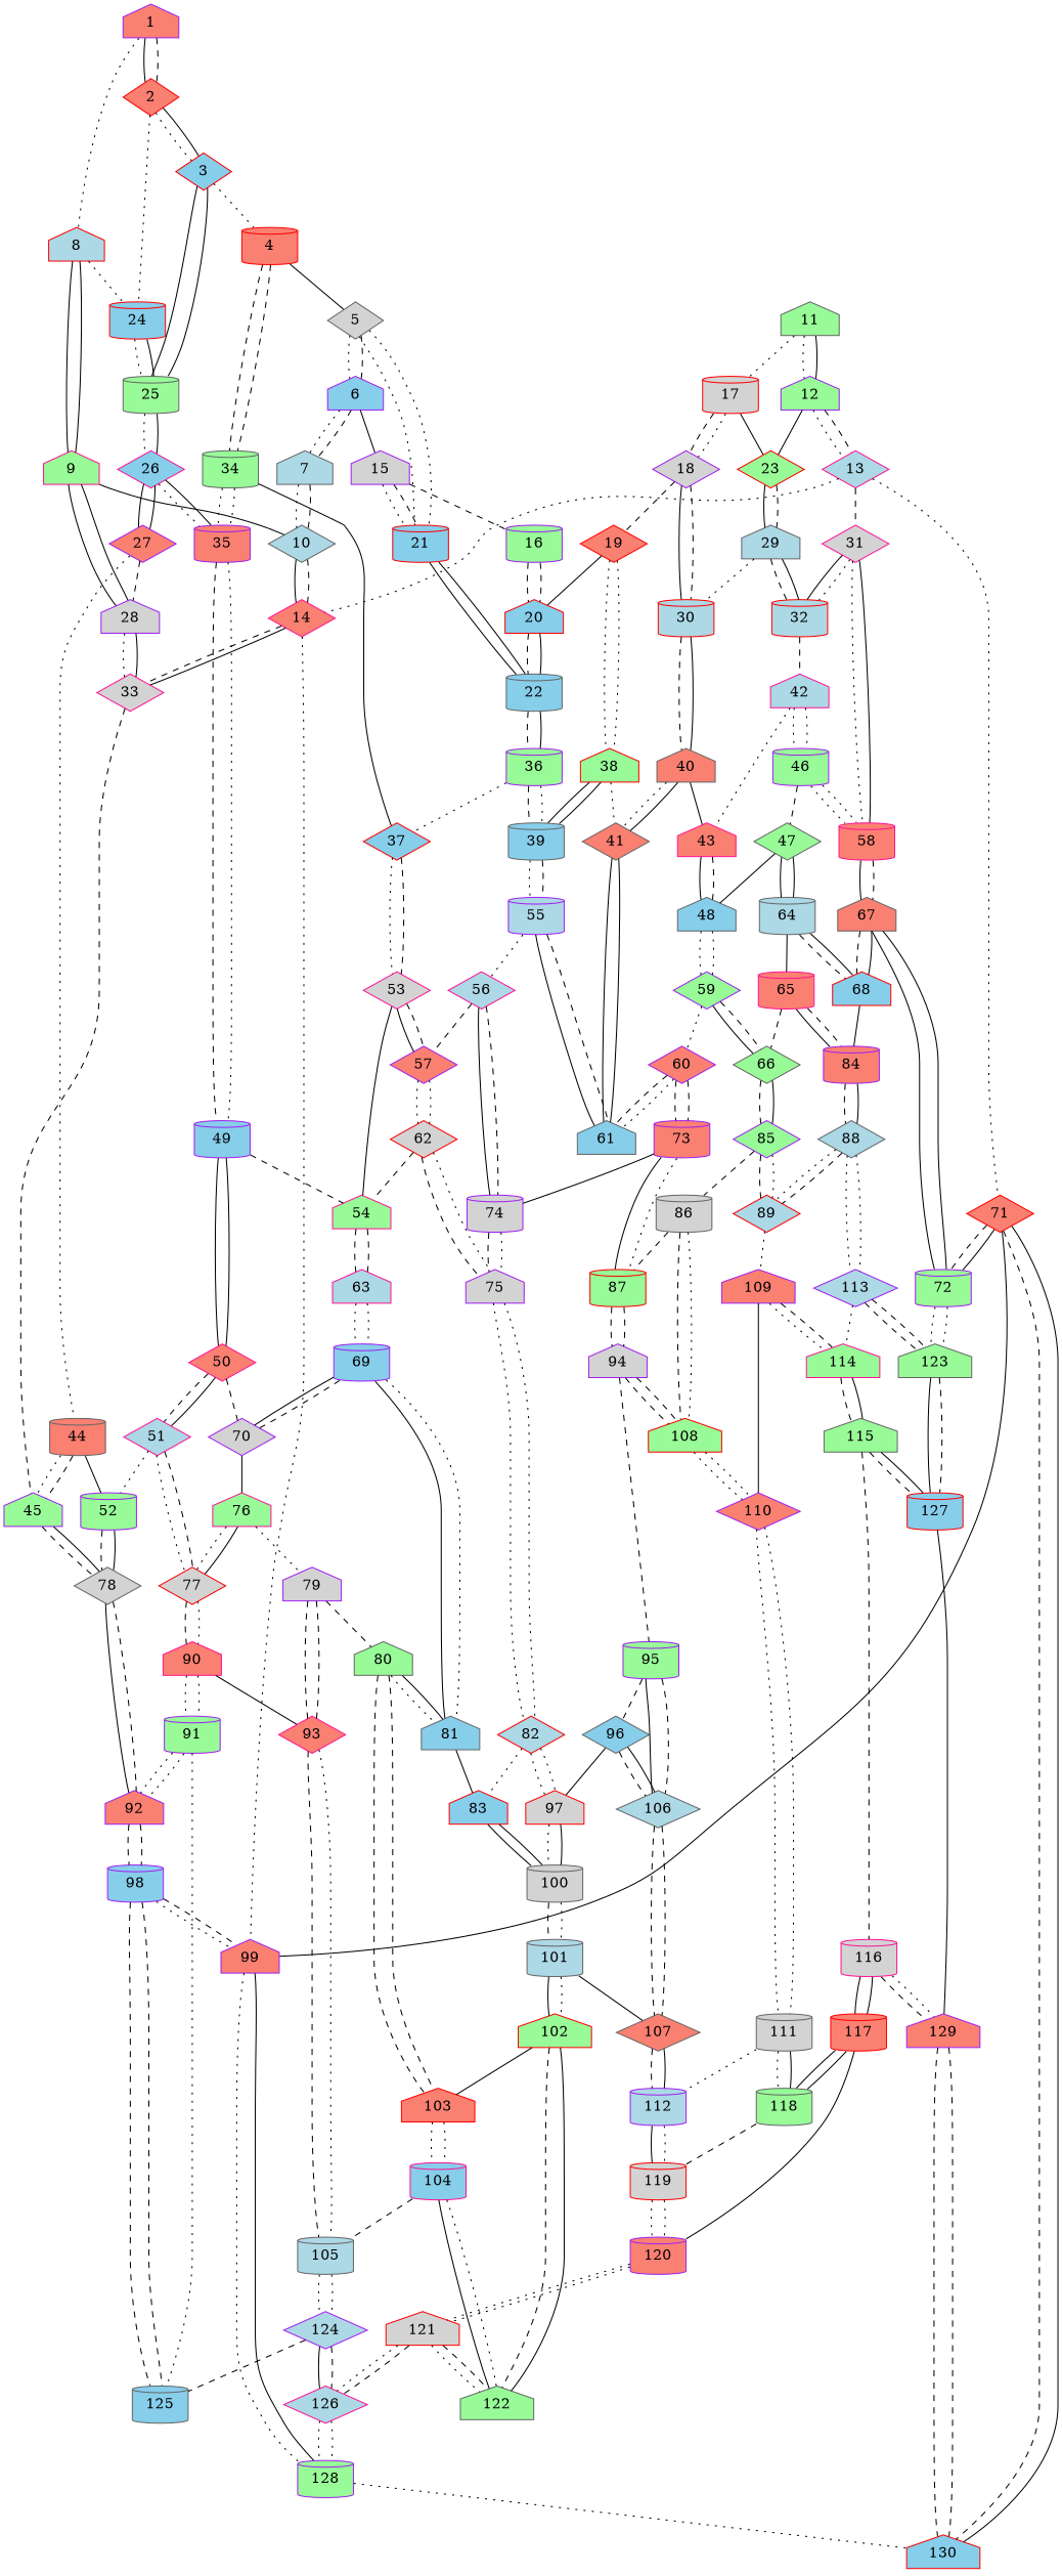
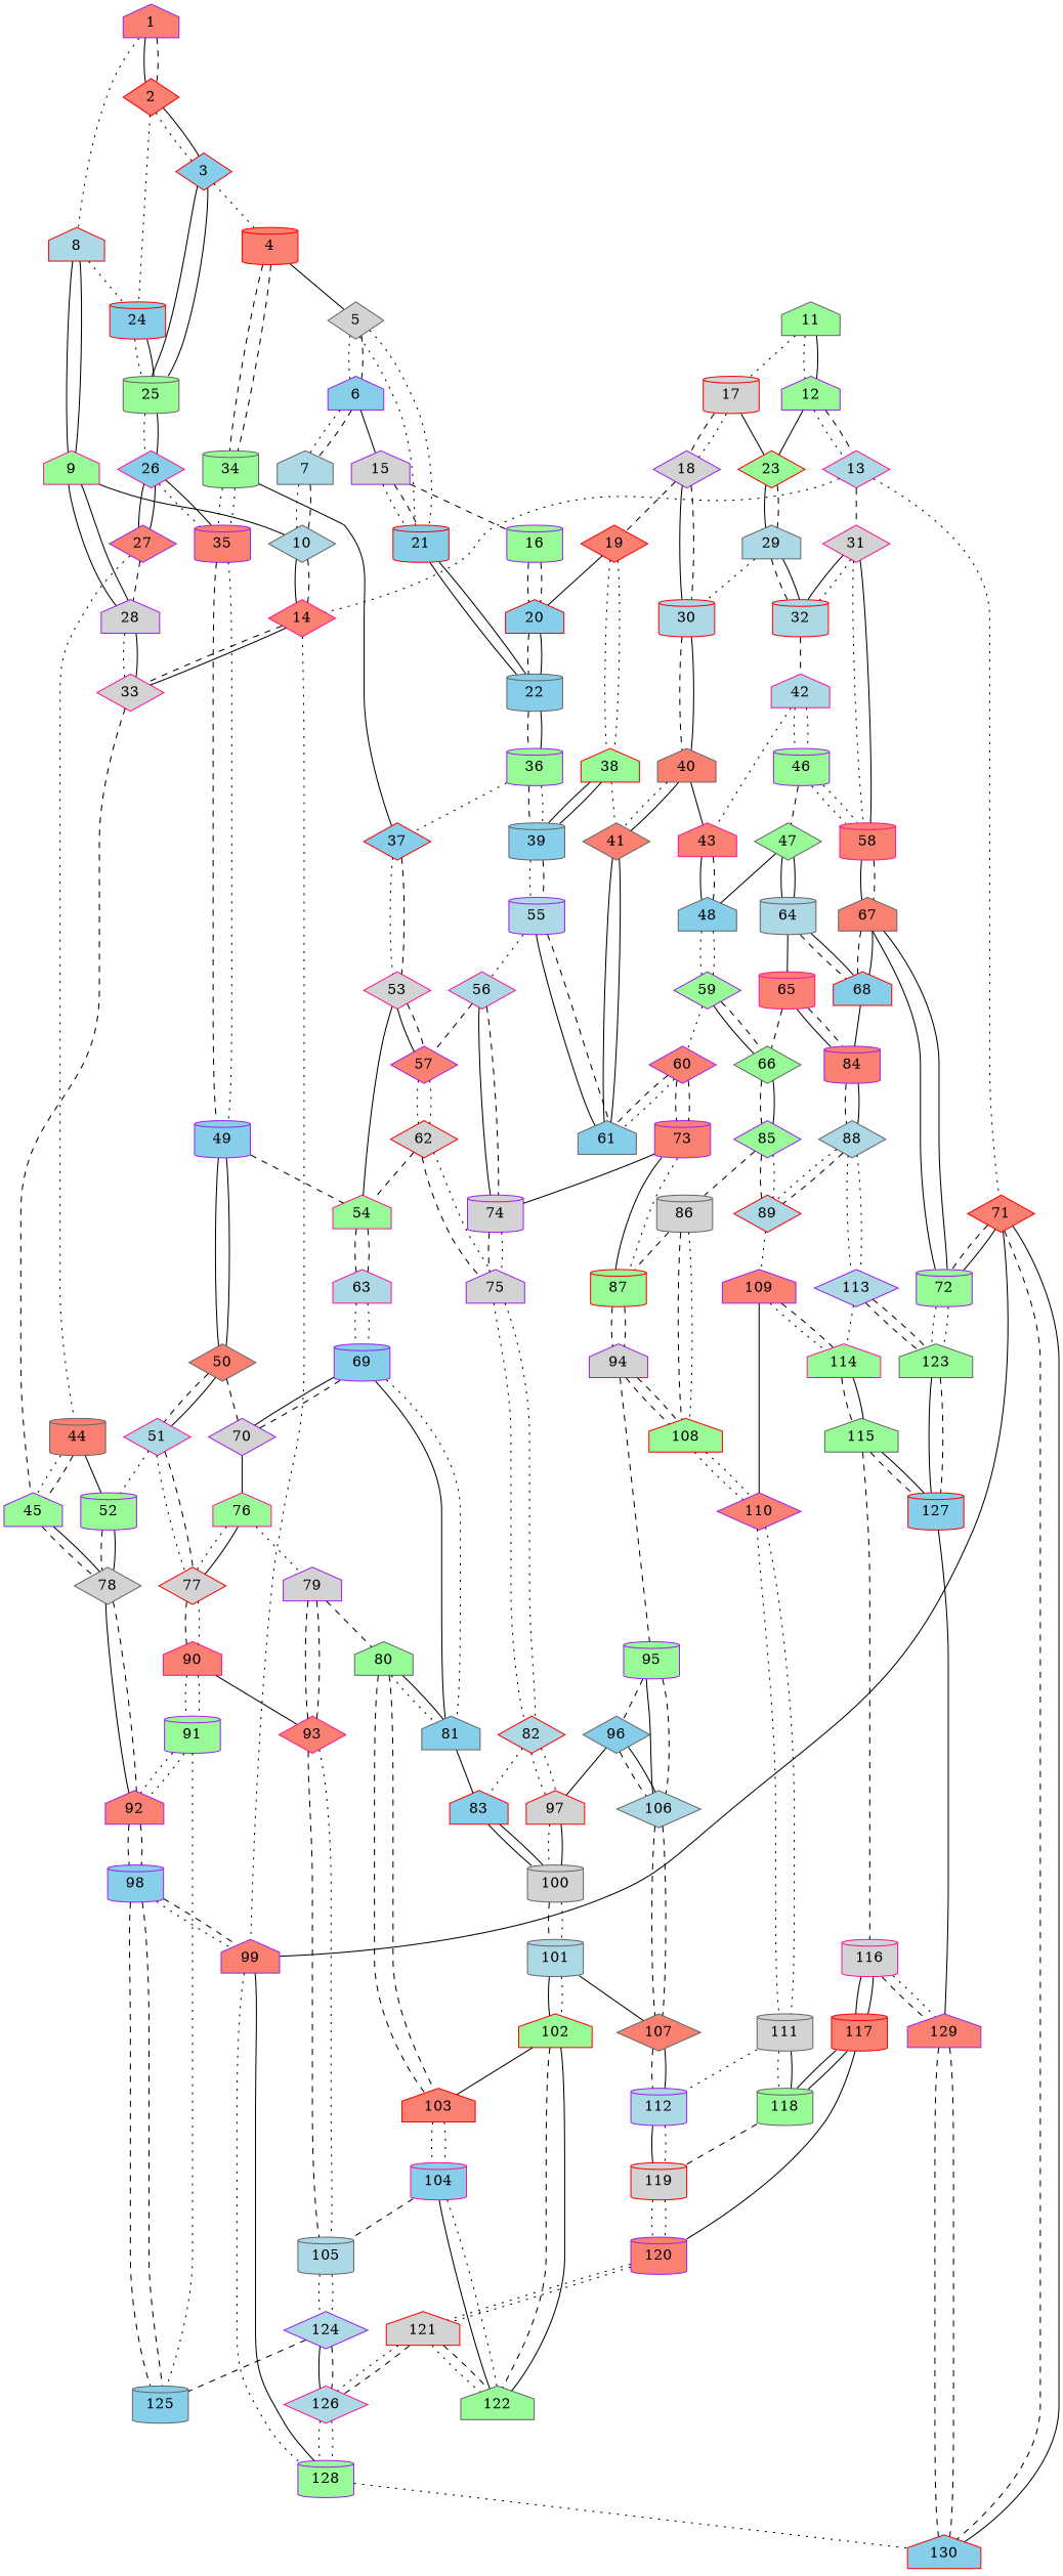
  graph {
    node [color=purple fillcolor=salmon shape=cylinder style=filled]
    edge [style=dotted]
    1 [shape=house]
    2 [color=red shape=diamond]
    8 [color=red fillcolor=lightblue shape=house]
    3 [color=red fillcolor=skyblue shape=diamond]
    24 [color=red fillcolor=skyblue]
    9 [color=deeppink fillcolor=palegreen shape=house]
    4 [color=red]
    25 [color=gray40 fillcolor=palegreen]
    5 [color=gray40 fillcolor=lightgrey shape=diamond]
    34 [color=gray40 fillcolor=palegreen]
    26 [color=deeppink fillcolor=skyblue shape=diamond]
    6 [fillcolor=skyblue shape=house]
    21 [color=red fillcolor=skyblue]
    35
    37 [color=red fillcolor=skyblue shape=diamond]
    7 [color=gray40 fillcolor=lightblue shape=house]
    15 [fillcolor=lightgrey shape=house]
    22 [color=gray40 fillcolor=skyblue]
    10 [color=gray40 fillcolor=lightblue shape=diamond]
    16 [fillcolor=palegreen]
    14 [color=deeppink shape=diamond]
    28 [fillcolor=lightgrey shape=house]
    33 [color=deeppink fillcolor=lightgrey shape=diamond]
    99 [shape=house]
    11 [color=gray40 fillcolor=palegreen shape=house]
    12 [fillcolor=palegreen shape=house]
    17 [color=red fillcolor=lightgrey]
    13 [color=deeppink fillcolor=lightblue shape=diamond]
    23 [color=red fillcolor=palegreen shape=diamond]
    18 [fillcolor=lightgrey shape=diamond]
    31 [color=deeppink fillcolor=lightgrey shape=diamond]
    71 [color=red shape=diamond]
    29 [color=gray40 fillcolor=lightblue shape=house]
    32 [color=red fillcolor=lightblue]
    58 [color=deeppink]
    72 [fillcolor=palegreen]
    130 [color=red fillcolor=skyblue shape=house]
    45 [fillcolor=palegreen shape=house]
    128 [fillcolor=palegreen]
    20 [color=red fillcolor=skyblue shape=house]
    19 [color=red shape=diamond]
    30 [color=red fillcolor=lightblue]
    38 [color=red fillcolor=palegreen shape=house]
    40 [color=gray40 shape=house]
    39 [color=gray40 fillcolor=skyblue]
    41 [color=gray40 shape=diamond]
    36 [fillcolor=palegreen]
    27 [shape=diamond]
    44 [color=gray40]
    49 [fillcolor=skyblue]
    52 [fillcolor=palegreen]
    42 [color=deeppink fillcolor=lightblue shape=house]
    43 [color=deeppink shape=house]
    67 [color=gray40 shape=house]
    46 [fillcolor=palegreen]
    78 [color=gray40 fillcolor=lightgrey shape=diamond]
    53 [color=deeppink fillcolor=lightgrey shape=diamond]
-   50 [color=deeppink shape=diamond]
+   50 [color=gray40 shape=diamond]
    54 [color=deeppink fillcolor=palegreen shape=house]
    55 [fillcolor=lightblue]
    57 [shape=diamond]
    61 [color=gray40 fillcolor=skyblue shape=house]
    56 [color=deeppink fillcolor=lightblue shape=diamond]
    48 [color=gray40 fillcolor=skyblue shape=house]
    47 [color=gray40 fillcolor=palegreen shape=diamond]
    59 [fillcolor=palegreen shape=diamond]
    92 [shape=house]
    64 [color=gray40 fillcolor=lightblue]
    65 [color=deeppink]
    68 [color=red fillcolor=skyblue shape=house]
    60 [shape=diamond]
    66 [color=gray40 fillcolor=palegreen shape=diamond]
    51 [color=deeppink fillcolor=lightblue shape=diamond]
    70 [fillcolor=lightgrey shape=diamond]
    63 [color=deeppink fillcolor=lightblue shape=house]
    77 [color=red fillcolor=lightgrey shape=diamond]
    76 [color=deeppink fillcolor=palegreen shape=house]
    90 [color=deeppink shape=house]
    62 [color=red fillcolor=lightgrey shape=diamond]
    69 [fillcolor=skyblue]
    74 [fillcolor=lightgrey]
    75 [fillcolor=lightgrey shape=house]
    73
    85 [fillcolor=palegreen shape=diamond]
    87 [color=red fillcolor=palegreen]
    82 [color=red fillcolor=lightblue shape=diamond]
    81 [color=gray40 fillcolor=skyblue shape=house]
    84
    88 [color=gray40 fillcolor=lightblue shape=diamond]
    86 [color=gray40 fillcolor=lightgrey]
    89 [color=red fillcolor=lightblue shape=diamond]
    123 [color=gray40 fillcolor=palegreen shape=house]
    83 [color=red fillcolor=skyblue shape=house]
    79 [fillcolor=lightgrey shape=house]
    127 [color=red fillcolor=skyblue]
    94 [fillcolor=lightgrey shape=house]
    97 [color=red fillcolor=lightgrey shape=house]
    80 [color=gray40 fillcolor=palegreen shape=house]
    93 [color=deeppink shape=diamond]
    91 [fillcolor=palegreen]
    98 [fillcolor=skyblue]
    103 [color=red shape=house]
    105 [color=gray40 fillcolor=lightblue]
    104 [color=deeppink fillcolor=skyblue]
    100 [color=gray40 fillcolor=lightgrey]
    101 [color=gray40 fillcolor=lightblue]
    113 [fillcolor=lightblue shape=diamond]
    108 [color=red fillcolor=palegreen shape=house]
    109 [shape=house]
    110 [shape=diamond]
    95 [fillcolor=palegreen]
    114 [color=deeppink fillcolor=palegreen shape=house]
    125 [color=gray40 fillcolor=skyblue]
    124 [fillcolor=lightblue shape=diamond]
    96 [color=gray40 fillcolor=skyblue shape=diamond]
    106 [color=gray40 fillcolor=lightblue shape=diamond]
    107 [color=gray40 shape=diamond]
    102 [color=red fillcolor=palegreen shape=house]
    122 [color=gray40 fillcolor=palegreen shape=house]
    112 [fillcolor=lightblue]
    126 [color=deeppink fillcolor=lightblue shape=diamond]
    119 [color=red fillcolor=lightgrey]
    111 [color=gray40 fillcolor=lightgrey]
    115 [color=gray40 fillcolor=palegreen shape=house]
    118 [color=gray40 fillcolor=palegreen]
    120
    116 [color=deeppink fillcolor=lightgrey]
    117 [color=red]
    129 [shape=house]
    121 [color=red fillcolor=lightgrey shape=house]
    1 -- 2 [style=solid]
    1 -- 2 [style=dashed]
    1 -- 8
    2 -- 3
    2 -- 3 [style=solid]
    2 -- 24
    8 -- 24
    8 -- 9 [style=solid]
    8 -- 9 [style=solid]
    3 -- 4
    3 -- 25 [style=solid]
    3 -- 25 [style=solid]
    24 -- 25
    24 -- 25 [style=solid]
    9 -- 10 [style=solid]
    9 -- 28 [style=solid]
    9 -- 28 [style=solid]
    4 -- 5 [style=solid]
    4 -- 34 [style=dashed]
    4 -- 34 [style=dashed]
    25 -- 26
    25 -- 26 [style=solid]
    5 -- 6
    5 -- 6 [style=dashed]
    5 -- 21
    5 -- 21
    34 -- 35
    34 -- 35
    34 -- 37 [style=solid]
    26 -- 35
    26 -- 35 [style=solid]
    26 -- 27 [style=solid]
    26 -- 27 [style=solid]
    6 -- 7
    6 -- 7 [style=dashed]
    6 -- 15 [style=solid]
    21 -- 22 [style=solid]
    21 -- 22 [style=solid]
    35 -- 49 [style=dashed]
    35 -- 49
    37 -- 53
    37 -- 53 [style=dashed]
    7 -- 10
    7 -- 10 [style=dashed]
    15 -- 21
    15 -- 21 [style=dashed]
    15 -- 16 [style=dashed]
    22 -- 36 [style=dashed]
    22 -- 36 [style=solid]
    10 -- 14 [style=solid]
    10 -- 14 [style=dashed]
    16 -- 20 [style=dashed]
    16 -- 20 [style=dashed]
    14 -- 33 [style=dashed]
    14 -- 33 [style=solid]
    14 -- 99
    28 -- 33
    28 -- 33 [style=solid]
    33 -- 45 [style=dashed]
    99 -- 128
    99 -- 128 [style=solid]
    11 -- 12
    11 -- 12 [style=solid]
    11 -- 17
    12 -- 13
    12 -- 13 [style=dashed]
    12 -- 23 [style=solid]
    17 -- 23 [style=solid]
    17 -- 18 [style=dashed]
    17 -- 18
    13 -- 14
    13 -- 31 [style=dashed]
    13 -- 71
    23 -- 29 [style=solid]
    23 -- 29 [style=dashed]
    18 -- 19 [style=dashed]
    18 -- 30 [style=solid]
    18 -- 30 [style=dashed]
    31 -- 32 [style=solid]
    31 -- 32
    31 -- 58
    31 -- 58 [style=solid]
    71 -- 99 [style=solid]
    71 -- 72 [style=dashed]
    71 -- 72 [style=solid]
    71 -- 130 [style=dashed]
    71 -- 130 [style=solid]
    29 -- 32 [style=dashed]
    29 -- 32 [style=solid]
    29 -- 30
    32 -- 42 [style=dashed]
    58 -- 67 [style=solid]
    58 -- 67 [style=dashed]
    72 -- 123
    72 -- 123
    45 -- 78 [style=dashed]
    45 -- 78 [style=solid]
    128 -- 130
    20 -- 22 [style=dashed]
    20 -- 22 [style=solid]
    19 -- 20 [style=solid]
    19 -- 38
    19 -- 38
    30 -- 40 [style=dashed]
    30 -- 40 [style=solid]
    38 -- 39 [style=solid]
    38 -- 39 [style=solid]
    38 -- 41
    40 -- 41
    40 -- 41 [style=solid]
    40 -- 43 [style=solid]
    39 -- 55
    39 -- 55 [style=dashed]
    41 -- 61 [style=solid]
    41 -- 61 [style=solid]
    36 -- 37
    36 -- 39 [style=dashed]
    36 -- 39
    27 -- 28 [style=dashed]
    27 -- 44
    44 -- 45
    44 -- 45 [style=dashed]
    44 -- 52 [style=solid]
    49 -- 50 [style=solid]
    49 -- 50 [style=solid]
    49 -- 54 [style=dashed]
    52 -- 78 [style=dashed]
    52 -- 78 [style=solid]
    42 -- 43
    42 -- 46
    42 -- 46
    43 -- 48 [style=solid]
    43 -- 48 [style=dashed]
    67 -- 72 [style=solid]
    67 -- 72 [style=solid]
    67 -- 68 [style=dashed]
    67 -- 68 [style=solid]
    46 -- 58
    46 -- 58
    46 -- 47 [style=dashed]
    78 -- 92 [style=solid]
    78 -- 92 [style=dashed]
    53 -- 54 [style=solid]
    53 -- 57 [style=solid]
    53 -- 57 [style=dashed]
    50 -- 51 [style=dashed]
    50 -- 51 [style=solid]
    50 -- 70 [style=dashed]
    54 -- 63 [style=dashed]
    54 -- 63 [style=dashed]
    55 -- 61 [style=solid]
    55 -- 61 [style=dashed]
    55 -- 56
    57 -- 62
    57 -- 62
    56 -- 57 [style=dashed]
    56 -- 74 [style=solid]
    56 -- 74 [style=dashed]
    48 -- 59
    48 -- 59
    47 -- 48 [style=solid]
    47 -- 64 [style=solid]
    47 -- 64 [style=solid]
    59 -- 60
    59 -- 66 [style=solid]
    59 -- 66 [style=dashed]
    92 -- 98 [style=dashed]
    92 -- 98 [style=dashed]
    64 -- 65 [style=solid]
    64 -- 68 [style=dashed]
    64 -- 68 [style=solid]
    65 -- 66 [style=dashed]
    65 -- 84 [style=solid]
    65 -- 84 [style=dashed]
    68 -- 84 [style=solid]
    60 -- 61 [style=dashed]
    60 -- 61
    60 -- 73 [style=dashed]
    60 -- 73 [style=dashed]
    66 -- 85 [style=dashed]
    66 -- 85 [style=solid]
    51 -- 52
    51 -- 77
    51 -- 77 [style=dashed]
    70 -- 76 [style=solid]
    63 -- 69
    63 -- 69
    77 -- 90 [style=dashed]
    77 -- 90
    76 -- 77
    76 -- 77 [style=solid]
    76 -- 79
    90 -- 93 [style=solid]
    90 -- 91
    90 -- 91
    62 -- 54 [style=dashed]
    62 -- 75 [style=dashed]
    62 -- 75
    69 -- 70 [style=solid]
    69 -- 70 [style=dashed]
    69 -- 81 [style=solid]
    69 -- 81
    74 -- 75 [style=dashed]
    74 -- 75
    75 -- 82
    75 -- 82
    73 -- 74 [style=solid]
    73 -- 87 [style=solid]
    73 -- 87
    85 -- 86 [style=dashed]
    85 -- 89 [style=dashed]
    85 -- 89
    87 -- 94 [style=dashed]
    87 -- 94 [style=dashed]
    82 -- 83
    82 -- 97
    82 -- 97
    81 -- 83 [style=solid]
    84 -- 88 [style=dashed]
    84 -- 88 [style=solid]
    88 -- 89
    88 -- 89 [style=dashed]
    88 -- 113
    88 -- 113
    86 -- 87 [style=dashed]
    86 -- 108 [style=dashed]
    86 -- 108
    89 -- 109
    123 -- 127 [style=solid]
    123 -- 127 [style=dashed]
    83 -- 100 [style=solid]
    83 -- 100 [style=solid]
    79 -- 80 [style=dashed]
    79 -- 93 [style=dashed]
    79 -- 93 [style=dashed]
    127 -- 129 [style=solid]
    94 -- 108 [style=dashed]
    94 -- 108 [style=dashed]
    94 -- 95 [style=dashed]
    97 -- 100
    97 -- 100 [style=solid]
    80 -- 81
    80 -- 81 [style=solid]
    80 -- 103 [style=dashed]
    80 -- 103 [style=dashed]
    93 -- 105 [style=dashed]
    93 -- 105
    91 -- 92
    91 -- 92
    91 -- 125
    98 -- 99
    98 -- 99 [style=dashed]
    98 -- 125 [style=dashed]
    98 -- 125 [style=dashed]
    103 -- 104
    103 -- 104
    105 -- 124
    105 -- 124
    104 -- 105 [style=dashed]
    104 -- 122 [style=solid]
    104 -- 122
    100 -- 101 [style=dashed]
    100 -- 101
    101 -- 107 [style=solid]
    101 -- 102 [style=solid]
    101 -- 102
    113 -- 123 [style=dashed]
    113 -- 123 [style=dashed]
    113 -- 114
    108 -- 110
    108 -- 110
    109 -- 110 [style=solid]
    109 -- 114
    109 -- 114 [style=dashed]
    110 -- 111
    110 -- 111
    95 -- 96 [style=dashed]
    95 -- 106 [style=solid]
    95 -- 106 [style=dashed]
    114 -- 115 [style=dashed]
    114 -- 115 [style=solid]
    124 -- 125 [style=dashed]
    124 -- 126 [style=solid]
    124 -- 126 [style=dashed]
    96 -- 97 [style=solid]
    96 -- 106 [style=dashed]
    96 -- 106 [style=solid]
    106 -- 107 [style=dashed]
    106 -- 107 [style=dashed]
    107 -- 112 [style=dashed]
    107 -- 112 [style=solid]
    102 -- 103 [style=solid]
    102 -- 122 [style=dashed]
    102 -- 122 [style=solid]
    112 -- 119 [style=solid]
    112 -- 119
    126 -- 128
    126 -- 128
    119 -- 120
    119 -- 120
    111 -- 112
    111 -- 118
    111 -- 118 [style=solid]
    115 -- 127 [style=dashed]
    115 -- 127 [style=solid]
    115 -- 116 [style=dashed]
    118 -- 119 [style=dashed]
    120 -- 121
    120 -- 121
    116 -- 117 [style=solid]
    116 -- 117 [style=solid]
    116 -- 129 [style=dashed]
    116 -- 129
    117 -- 118 [style=solid]
    117 -- 118 [style=solid]
    117 -- 120 [style=solid]
    129 -- 130 [style=dashed]
    129 -- 130 [style=dashed]
    121 -- 122
    121 -- 122 [style=dashed]
    121 -- 126
    121 -- 126 [style=dashed]
  }
